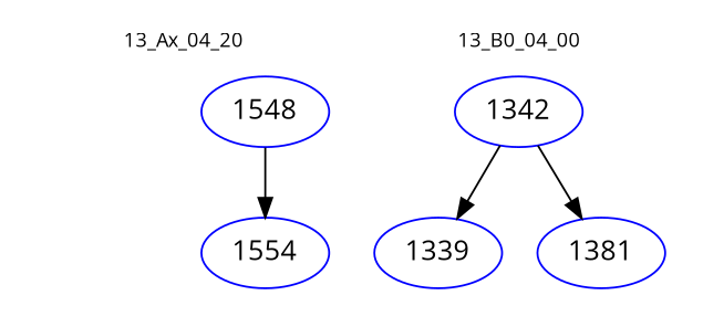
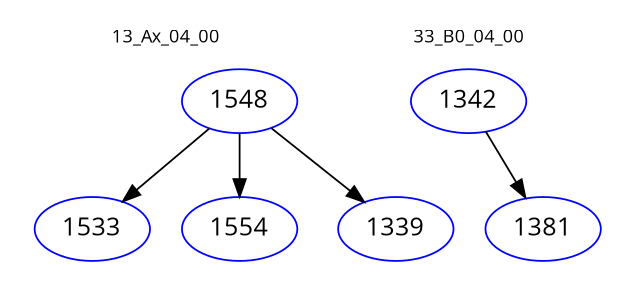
  digraph {
    fontname="Open Sans"
    node [color=blue fontname="Open Sans"]
    edge [color=black fontname="Open Sans"]
    n1 [label=1548]
+   n2 [label=1533]
    n3 [label=1554]
    n4 [label=1342]
    n5 [label=1339]
    n6 [label=1381]
    subgraph cluster_1 {
      color=white
      fontsize=10
-     label="13_Ax_04_20"
+     label="13_Ax_04_00"
      n1
+     n2
      n3
    }
    subgraph cluster_2 {
      color=white
      fontsize=10
-     label="13_B0_04_00"
+     label="33_B0_04_00"
      n4
      n5
      n6
    }
+   n1 -> n2
    n1 -> n3
-   n4 -> n5
+   n1 -> n5
    n4 -> n6
  }
